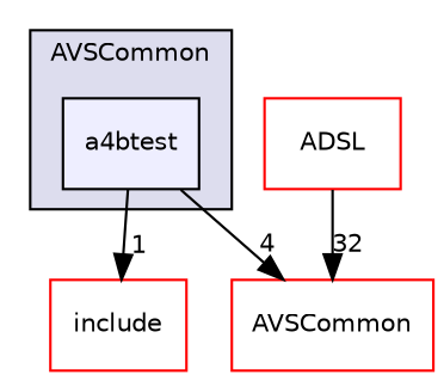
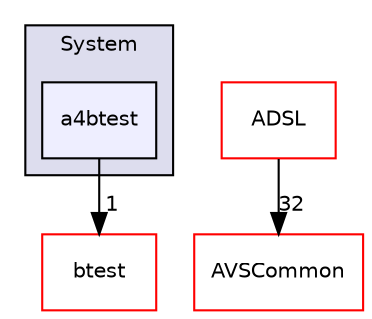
  digraph {
    compound=true
    node [fillcolor=white fontname=Helvetica fontsize=10 shape=box style=filled color=red]
    edge [labeldistance=1.5 labelfontname=Helvetica labelfontsize=10]
    n1 [fillcolor="#eeeeff" label=a4btest pencolor=black color=""]
-   n2 [label=include]
+   n2 [label=btest]
    n3 [label=AVSCommon]
    n4 [label=ADSL]
    subgraph cluster_1 {
      bgcolor="#ddddee"
      fontname=Helvetica
      fontsize=10
-     label=AVSCommon
+     label=System
      pencolor=black
      n1
    }
    n1 -> n2 [headlabel=1]
-   n1 -> n3 [headlabel=4]
    n4 -> n3 [headlabel=32]
  }
